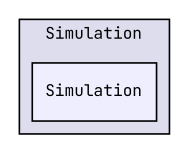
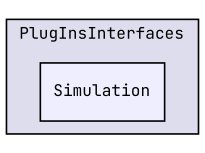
  digraph {
    compound=true
    rankdir=LR
    fontname="JetBrains Mono"
    n1 [fillcolor="#eeeeff" fontname="JetBrains Mono" fontsize=10 label=Simulation pencolor=black shape=box style=filled]
    subgraph cluster_1 {
      bgcolor="#ddddee"
      fontsize=10
-     label=Simulation
+     label=PlugInsInterfaces
      pencolor=black
      n1
    }
  }
